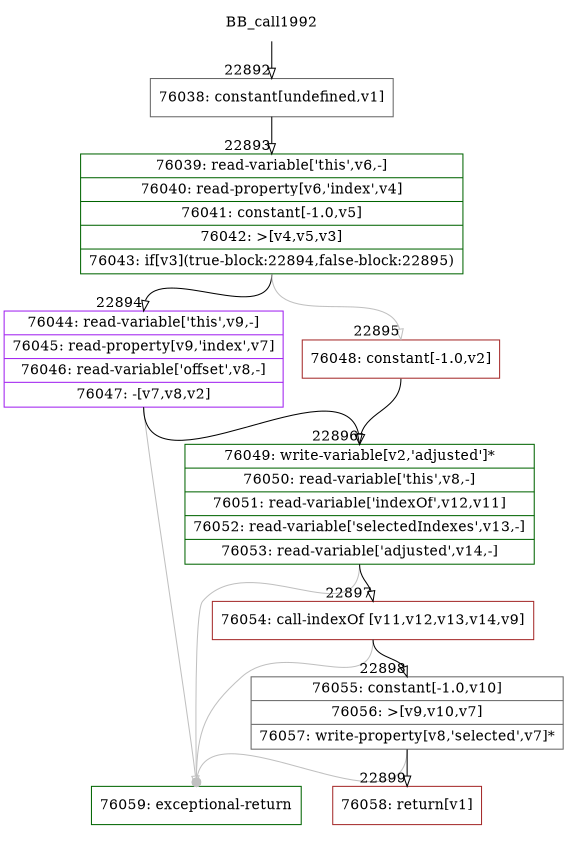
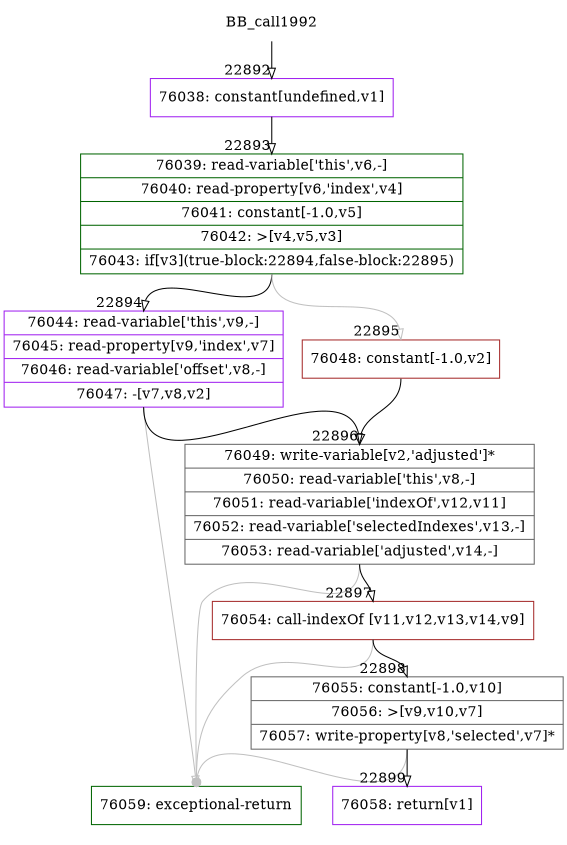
  digraph {
    rankdir=TD
    node [color=purple shape=record]
    edge [arrowhead=onormal headport=n tailport=s]
    n1 [label=BB_call1992 shape=none]
-   n2 [color=gray40 label="{76038: constant[undefined,v1]}"]
+   n2 [label="{76038: constant[undefined,v1]}"]
    n3 [color=darkgreen label="{76039: read-variable['this',v6,-]|76040: read-property[v6,'index',v4]|76041: constant[-1.0,v5]|76042: \>[v4,v5,v3]|76043: if[v3](true-block:22894,false-block:22895)}"]
    n4 [label="{76044: read-variable['this',v9,-]|76045: read-property[v9,'index',v7]|76046: read-variable['offset',v8,-]|76047: -[v7,v8,v2]}"]
    n5 [color=brown label="{76048: constant[-1.0,v2]}"]
    n6 [color=darkgreen label="{76059: exceptional-return}"]
-   n7 [color=darkgreen label="{76049: write-variable[v2,'adjusted']*|76050: read-variable['this',v8,-]|76051: read-variable['indexOf',v12,v11]|76052: read-variable['selectedIndexes',v13,-]|76053: read-variable['adjusted',v14,-]}"]
+   n7 [color=gray40 label="{76049: write-variable[v2,'adjusted']*|76050: read-variable['this',v8,-]|76051: read-variable['indexOf',v12,v11]|76052: read-variable['selectedIndexes',v13,-]|76053: read-variable['adjusted',v14,-]}"]
    n8 [color=brown label="{76054: call-indexOf [v11,v12,v13,v14,v9]}"]
    n9 [color=gray40 label="{76055: constant[-1.0,v10]|76056: \>[v9,v10,v7]|76057: write-property[v8,'selected',v7]*}"]
-   n10 [color=brown label="{76058: return[v1]}"]
+   n10 [label="{76058: return[v1]}"]
    n1 -> n2 [headlabel="    22892"]
    n2 -> n3 [headlabel="      22893"]
    n3 -> n4 [headlabel="      22894"]
    n3 -> n5 [color=gray headlabel="      22895"]
    n4 -> n6 [color=gray]
    n4 -> n7 [headlabel="      22896"]
    n5 -> n7
    n7 -> n6 [arrowhead=dot color=gray]
    n7 -> n8 [headlabel="      22897"]
    n8 -> n6 [arrowhead=dot color=gray]
    n8 -> n9 [headlabel="      22898"]
    n9 -> n6 [arrowhead=dot color=gray]
    n9 -> n10 [headlabel="      22899"]
  }
